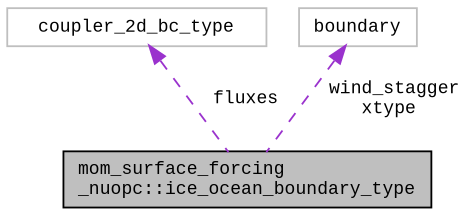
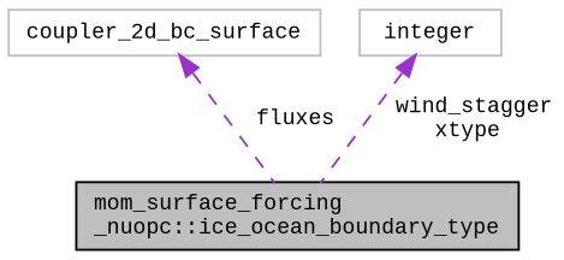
  digraph {
    fontname="Liberation Mono"
    node [color=grey75 fillcolor=white fontname="Liberation Mono" fontsize=10 shape=record style=filled]
    edge [color=darkorchid3 dir=back fontname="Liberation Mono" fontsize=10 labelfontname=Helvetica labelfontsize=10 style=dashed]
    n1 [color=black fillcolor=grey75 fontcolor=black height=0.2 label="mom_surface_forcing\l_nuopc::ice_ocean_boundary_type" width=0.4]
-   n2 [height=0.2 label=coupler_2d_bc_type width=0.4]
-   n3 [height=0.2 label=boundary width=0.4]
+   n2 [height=0.2 label=coupler_2d_bc_surface width=0.4]
+   n3 [height=0.2 label=integer width=0.4]
    n2 -> n1 [label=" fluxes"]
    n3 -> n1 [label=" wind_stagger\nxtype"]
  }
